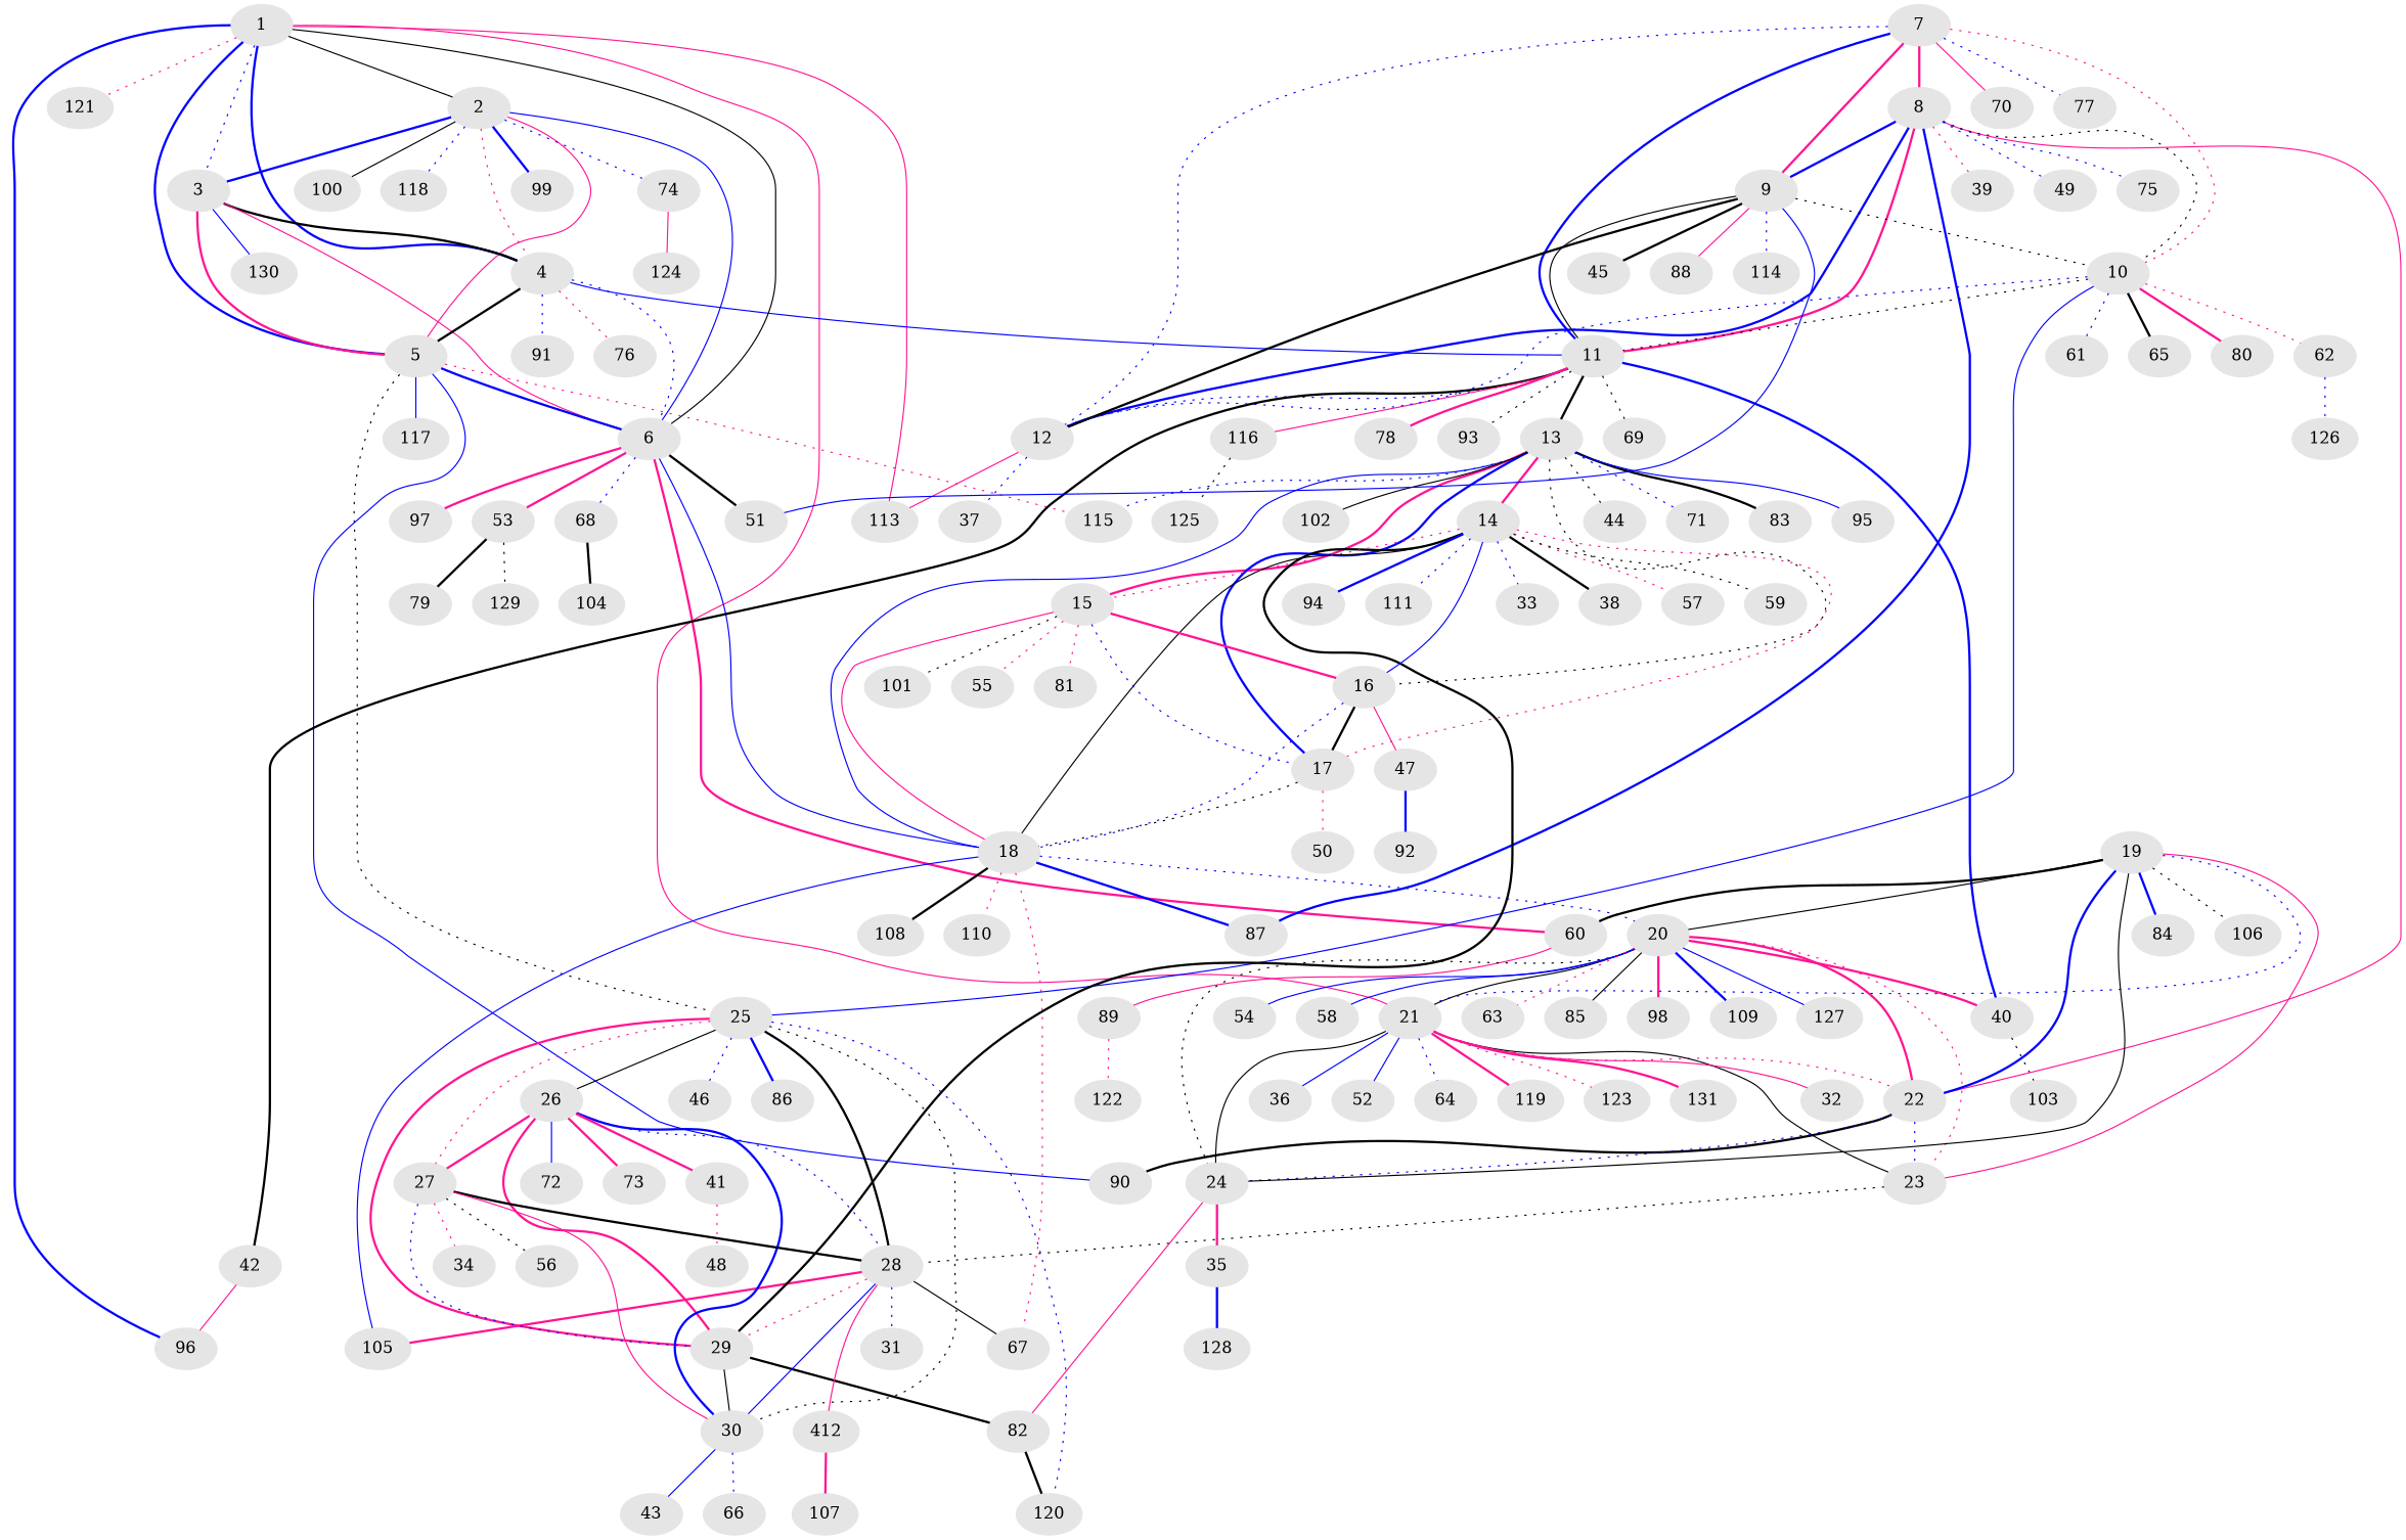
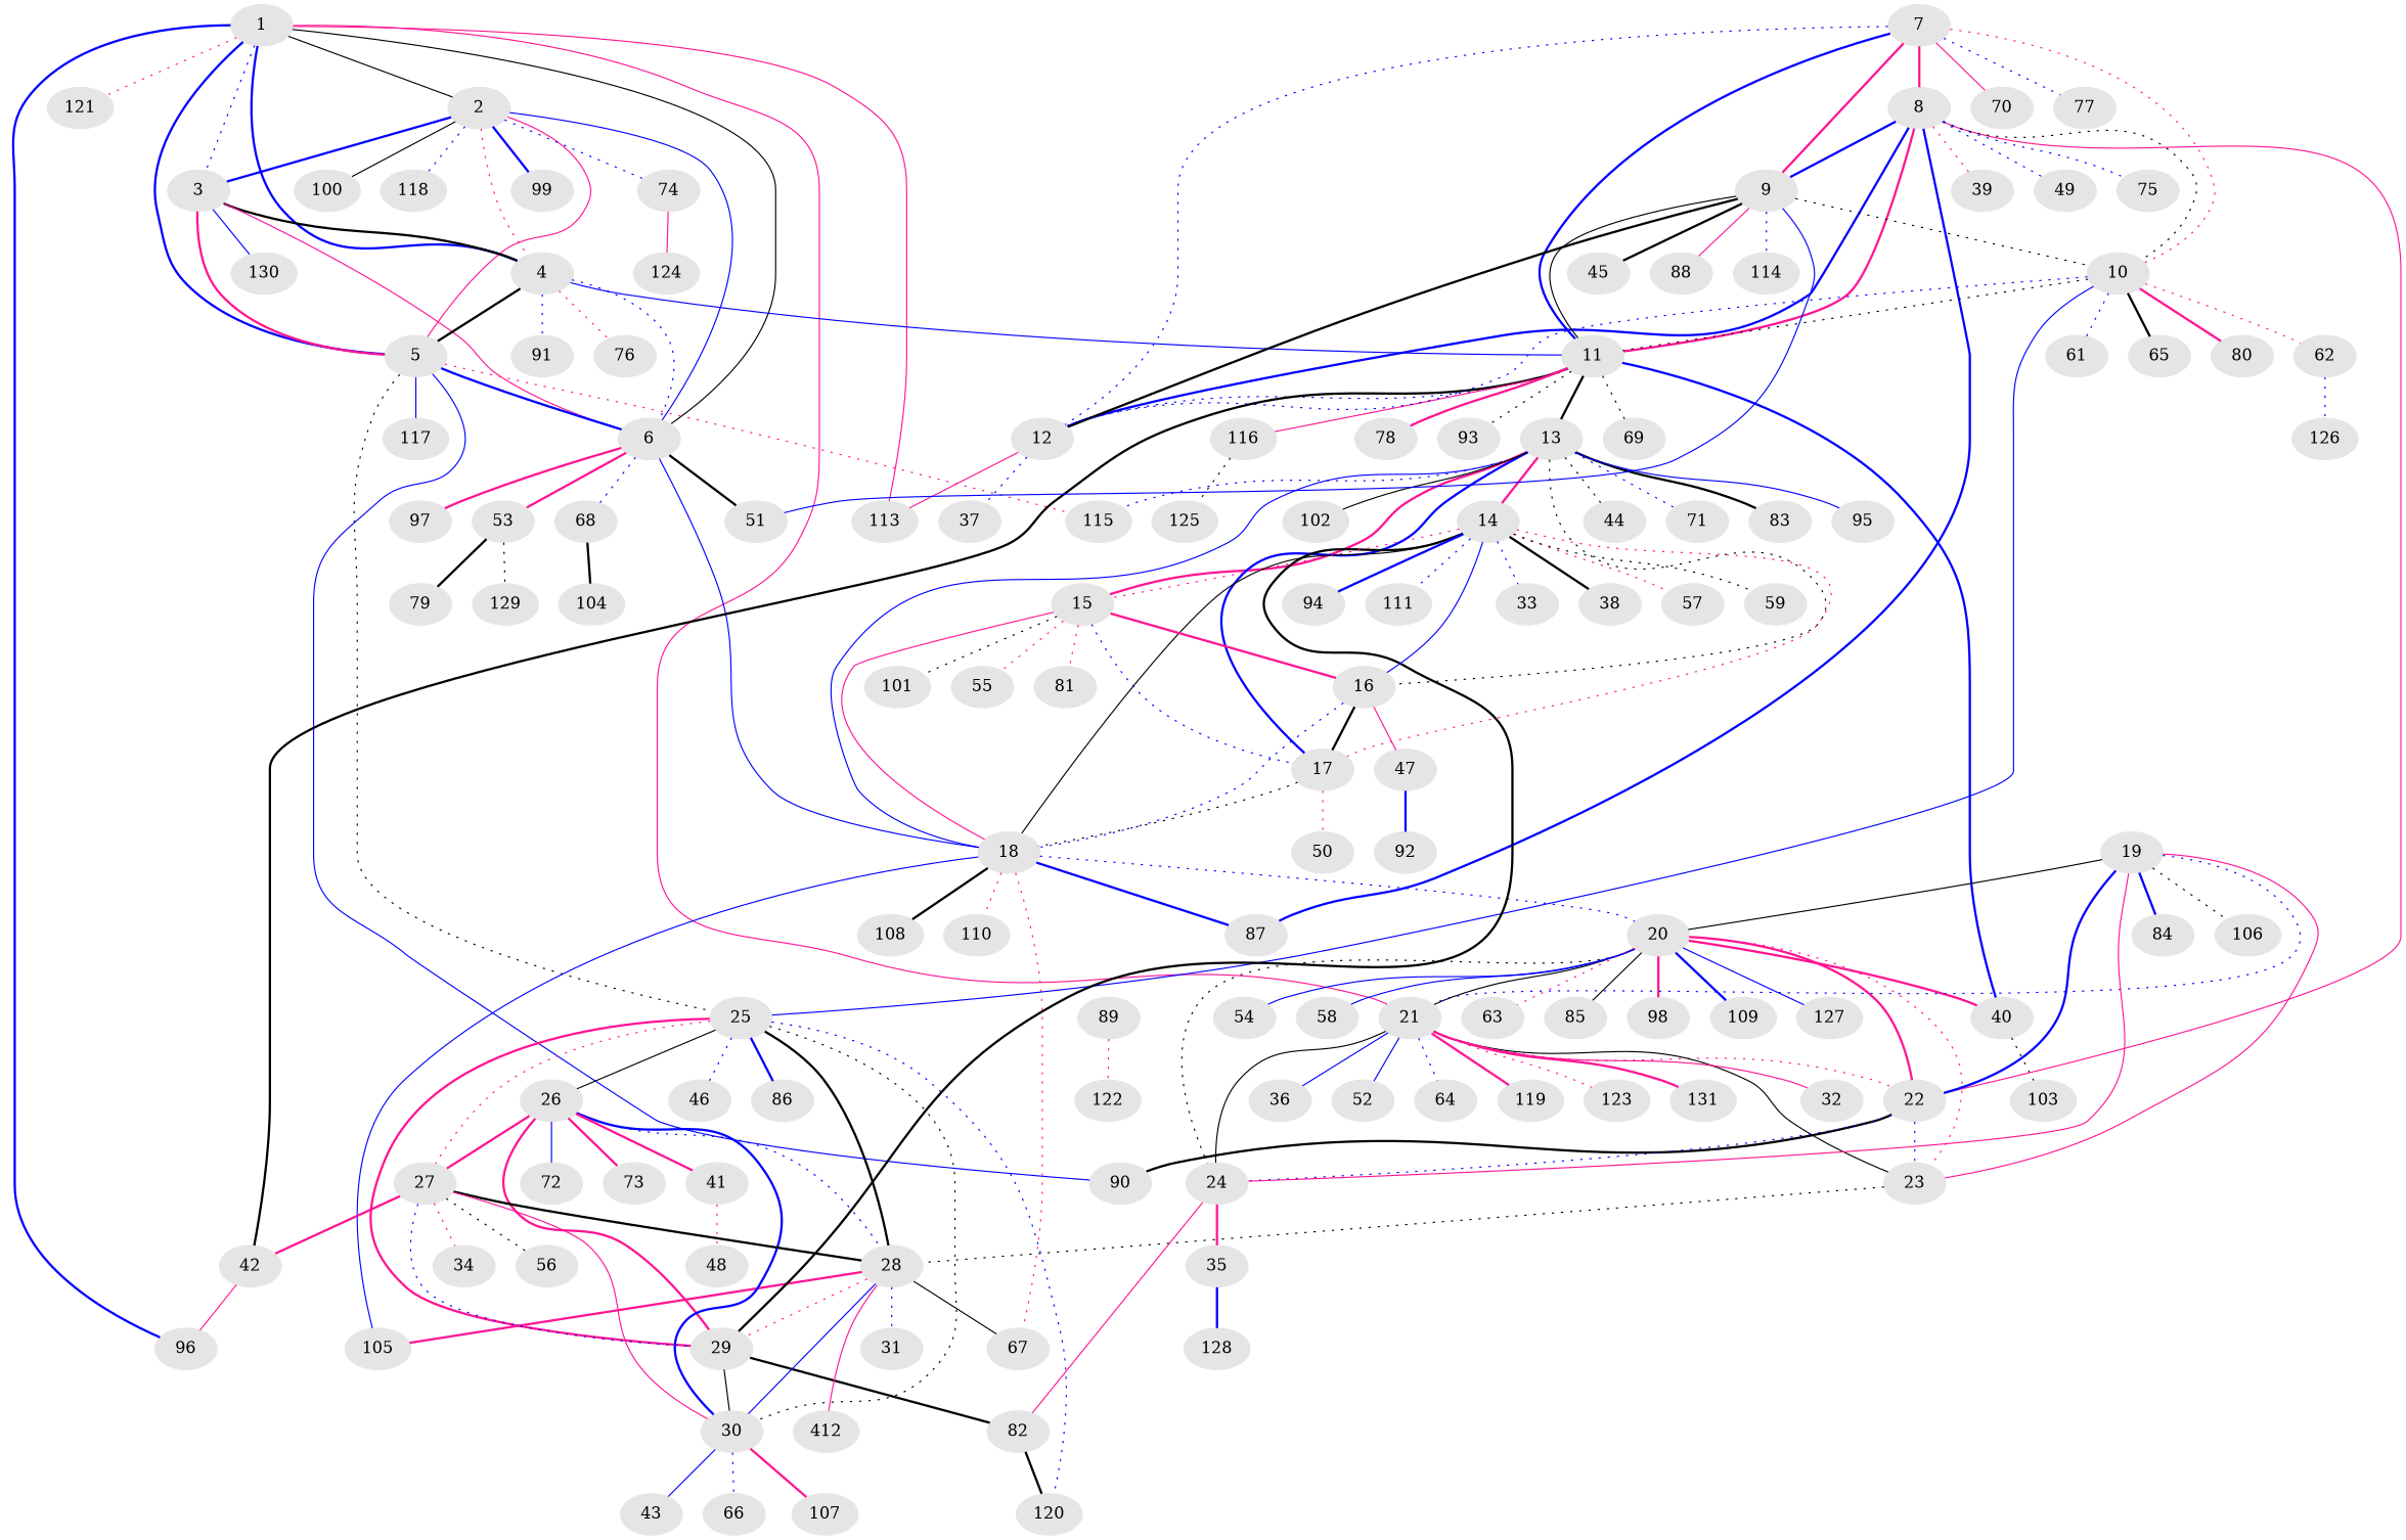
  graph {
    node [color=gray90 style=filled]
    edge [color=blue style=dotted]
    1
    2
    3
    4
    5
    6
    21
    96
    113
    121
    74
    99
    100
    118
    130
    11
    76
    91
    25
    90
    115
    117
    18
    51
    53
-   60
    68
    97
    22
    23
    24
    32
    36
    52
    64
    119
    123
    131
    124
    12
    13
    40
    42
    69
    78
    93
    116
    29
    28
    26
    27
    30
    46
    86
    120
    87
    20
    67
    105
    108
    110
    79
    129
    89
    104
    7
    8
    9
    10
    70
    77
    39
    49
    75
    45
    88
    114
    61
    62
    65
    80
    37
    126
    14
    15
    16
    17
    44
    71
    83
    95
    102
    103
    125
    33
    38
    57
    59
    94
    111
    55
    81
    101
    47
    50
    82
    92
    54
    58
    63
    85
    98
    109
    127
    19
    84
    106
    35
    31
    n120 [label=412]
    128
    41
    72
    73
    34
    56
    43
    66
    107
    48
    122
    1 -- 2 [color=black style=solid]
    1 -- 3
    1 -- 4 [style=bold]
    1 -- 5 [style=bold]
    1 -- 6 [color=black style=solid]
    1 -- 21 [color=deeppink style=solid]
    1 -- 96 [style=bold]
    1 -- 113 [color=deeppink style=solid]
    1 -- 121 [color=deeppink]
    2 -- 3 [style=bold]
    2 -- 4 [color=deeppink]
    2 -- 5 [color=deeppink style=solid]
    2 -- 6 [style=solid]
    2 -- 74
    2 -- 99 [style=bold]
    2 -- 100 [color=black style=solid]
    2 -- 118
    3 -- 4 [color=black style=bold]
    3 -- 5 [color=deeppink style=bold]
    3 -- 6 [color=deeppink style=solid]
    3 -- 130 [style=solid]
    4 -- 5 [color=black style=bold]
    4 -- 6
    4 -- 11 [style=solid]
    4 -- 76 [color=deeppink]
    4 -- 91
    5 -- 6 [style=bold]
    5 -- 25 [color=black]
    5 -- 90 [style=solid]
    5 -- 115 [color=deeppink]
    5 -- 117 [style=solid]
    6 -- 18 [style=solid]
    6 -- 51 [color=black style=bold]
    6 -- 53 [color=deeppink style=bold]
-   6 -- 60 [color=deeppink style=bold]
    6 -- 68
    6 -- 97 [color=deeppink style=bold]
    21 -- 22 [color=deeppink]
    21 -- 23 [color=black style=solid]
    21 -- 24 [color=black style=solid]
    21 -- 32 [color=deeppink style=solid]
    21 -- 36 [style=solid]
    21 -- 52 [style=solid]
    21 -- 64
    21 -- 119 [color=deeppink style=bold]
    21 -- 123 [color=deeppink]
    21 -- 131 [color=deeppink style=bold]
    74 -- 124 [color=deeppink style=solid]
    11 -- 12
    11 -- 13 [color=black style=bold]
    11 -- 40 [style=bold]
    11 -- 42 [color=black style=bold]
    11 -- 69 [color=black]
    11 -- 78 [color=deeppink style=bold]
    11 -- 93 [color=black]
    11 -- 116 [color=deeppink style=solid]
    25 -- 29 [color=deeppink style=bold]
    25 -- 28 [color=black style=bold]
    25 -- 26 [color=black style=solid]
    25 -- 27 [color=deeppink]
    25 -- 30 [color=black]
    25 -- 46
    25 -- 86 [style=bold]
    25 -- 120
    18 -- 87 [style=bold]
    18 -- 20
    18 -- 67 [color=deeppink]
    18 -- 105 [style=solid]
    18 -- 108 [color=black style=bold]
    18 -- 110 [color=deeppink]
    53 -- 79 [color=black style=bold]
    53 -- 129 [color=black]
-   60 -- 89 [color=deeppink style=solid]
    68 -- 104 [color=black style=bold]
    22 -- 90 [color=black style=bold]
    22 -- 23
    22 -- 24
    23 -- 28 [color=black]
    24 -- 82 [color=deeppink style=solid]
    24 -- 35 [color=deeppink style=bold]
    12 -- 113 [color=deeppink style=solid]
    12 -- 37
    13 -- 115
    13 -- 18 [style=solid]
    13 -- 14 [color=deeppink style=bold]
    13 -- 15 [color=deeppink style=bold]
    13 -- 16 [color=black]
    13 -- 17 [style=bold]
    13 -- 44 [color=black]
    13 -- 71
    13 -- 83 [color=black style=bold]
    13 -- 95 [style=solid]
    13 -- 102 [color=black style=solid]
    40 -- 103 [color=black]
    42 -- 96 [color=deeppink style=solid]
    116 -- 125 [color=black]
    29 -- 30 [color=black style=solid]
    29 -- 82 [color=black style=bold]
    28 -- 29 [color=deeppink]
    28 -- 30 [style=solid]
    28 -- 67 [color=black style=solid]
    28 -- 105 [color=deeppink style=bold]
    28 -- 31
    28 -- n120 [color=deeppink style=solid]
    26 -- 29 [color=deeppink style=bold]
    26 -- 28
    26 -- 27 [color=deeppink style=bold]
    26 -- 30 [style=bold]
    26 -- 41 [color=deeppink style=bold]
    26 -- 72 [style=solid]
    26 -- 73 [color=deeppink style=bold]
+   27 -- 42 [color=deeppink style=bold]
    27 -- 29
    27 -- 28 [color=black style=bold]
    27 -- 30 [color=deeppink style=solid]
    27 -- 34 [color=deeppink]
    27 -- 56 [color=black]
    30 -- 43 [style=solid]
    30 -- 66
-   n120 -- 107 [color=deeppink style=bold]
+   30 -- 107 [color=deeppink style=bold]
    20 -- 21 [color=black style=solid]
    20 -- 22 [color=deeppink style=bold]
    20 -- 23 [color=deeppink]
    20 -- 24 [color=black]
    20 -- 40 [color=deeppink style=bold]
    20 -- 54 [style=solid]
    20 -- 58 [style=solid]
    20 -- 63 [color=deeppink]
    20 -- 85 [color=black style=solid]
    20 -- 98 [color=deeppink style=bold]
    20 -- 109 [style=bold]
    20 -- 127 [style=solid]
    89 -- 122 [color=deeppink]
    7 -- 11 [style=bold]
    7 -- 12
    7 -- 8 [color=deeppink style=bold]
    7 -- 9 [color=deeppink style=bold]
    7 -- 10 [color=deeppink]
    7 -- 70 [color=deeppink style=solid]
    7 -- 77
    8 -- 11 [color=deeppink style=bold]
    8 -- 22 [color=deeppink style=solid]
    8 -- 12 [style=bold]
    8 -- 87 [style=bold]
    8 -- 9 [style=bold]
    8 -- 10 [color=black]
    8 -- 39 [color=deeppink]
    8 -- 49
    8 -- 75
    9 -- 11 [color=black style=solid]
    9 -- 51 [style=solid]
    9 -- 12 [color=black style=bold]
    9 -- 10 [color=black]
    9 -- 45 [color=black style=bold]
    9 -- 88 [color=deeppink style=solid]
    9 -- 114
    10 -- 11 [color=black]
    10 -- 25 [style=solid]
    10 -- 12
    10 -- 61
    10 -- 62 [color=deeppink]
    10 -- 65 [color=black style=bold]
    10 -- 80 [color=deeppink style=bold]
    62 -- 126
    14 -- 18 [color=black style=solid]
    14 -- 29 [color=black style=bold]
    14 -- 15 [color=deeppink]
    14 -- 16 [style=solid]
    14 -- 17 [color=deeppink]
    14 -- 33
    14 -- 38 [color=black style=bold]
    14 -- 57 [color=deeppink]
    14 -- 59 [color=black]
    14 -- 94 [style=bold]
    14 -- 111
    15 -- 18 [color=deeppink style=solid]
    15 -- 16 [color=deeppink style=bold]
    15 -- 17
    15 -- 55 [color=deeppink]
    15 -- 81 [color=deeppink]
    15 -- 101 [color=black]
    16 -- 18
    16 -- 17 [color=black style=bold]
    16 -- 47 [color=deeppink style=solid]
    17 -- 18 [color=black]
    17 -- 50 [color=deeppink]
    47 -- 92 [style=bold]
    82 -- 120 [color=black style=bold]
    19 -- 21
-   19 -- 60 [color=black style=bold]
    19 -- 22 [style=bold]
    19 -- 23 [color=deeppink style=solid]
-   19 -- 24 [color=black style=solid]
+   19 -- 24 [color=deeppink style=solid]
    19 -- 20 [color=black style=solid]
    19 -- 84 [style=bold]
    19 -- 106 [color=black]
    35 -- 128 [style=bold]
    41 -- 48 [color=deeppink]
  }
